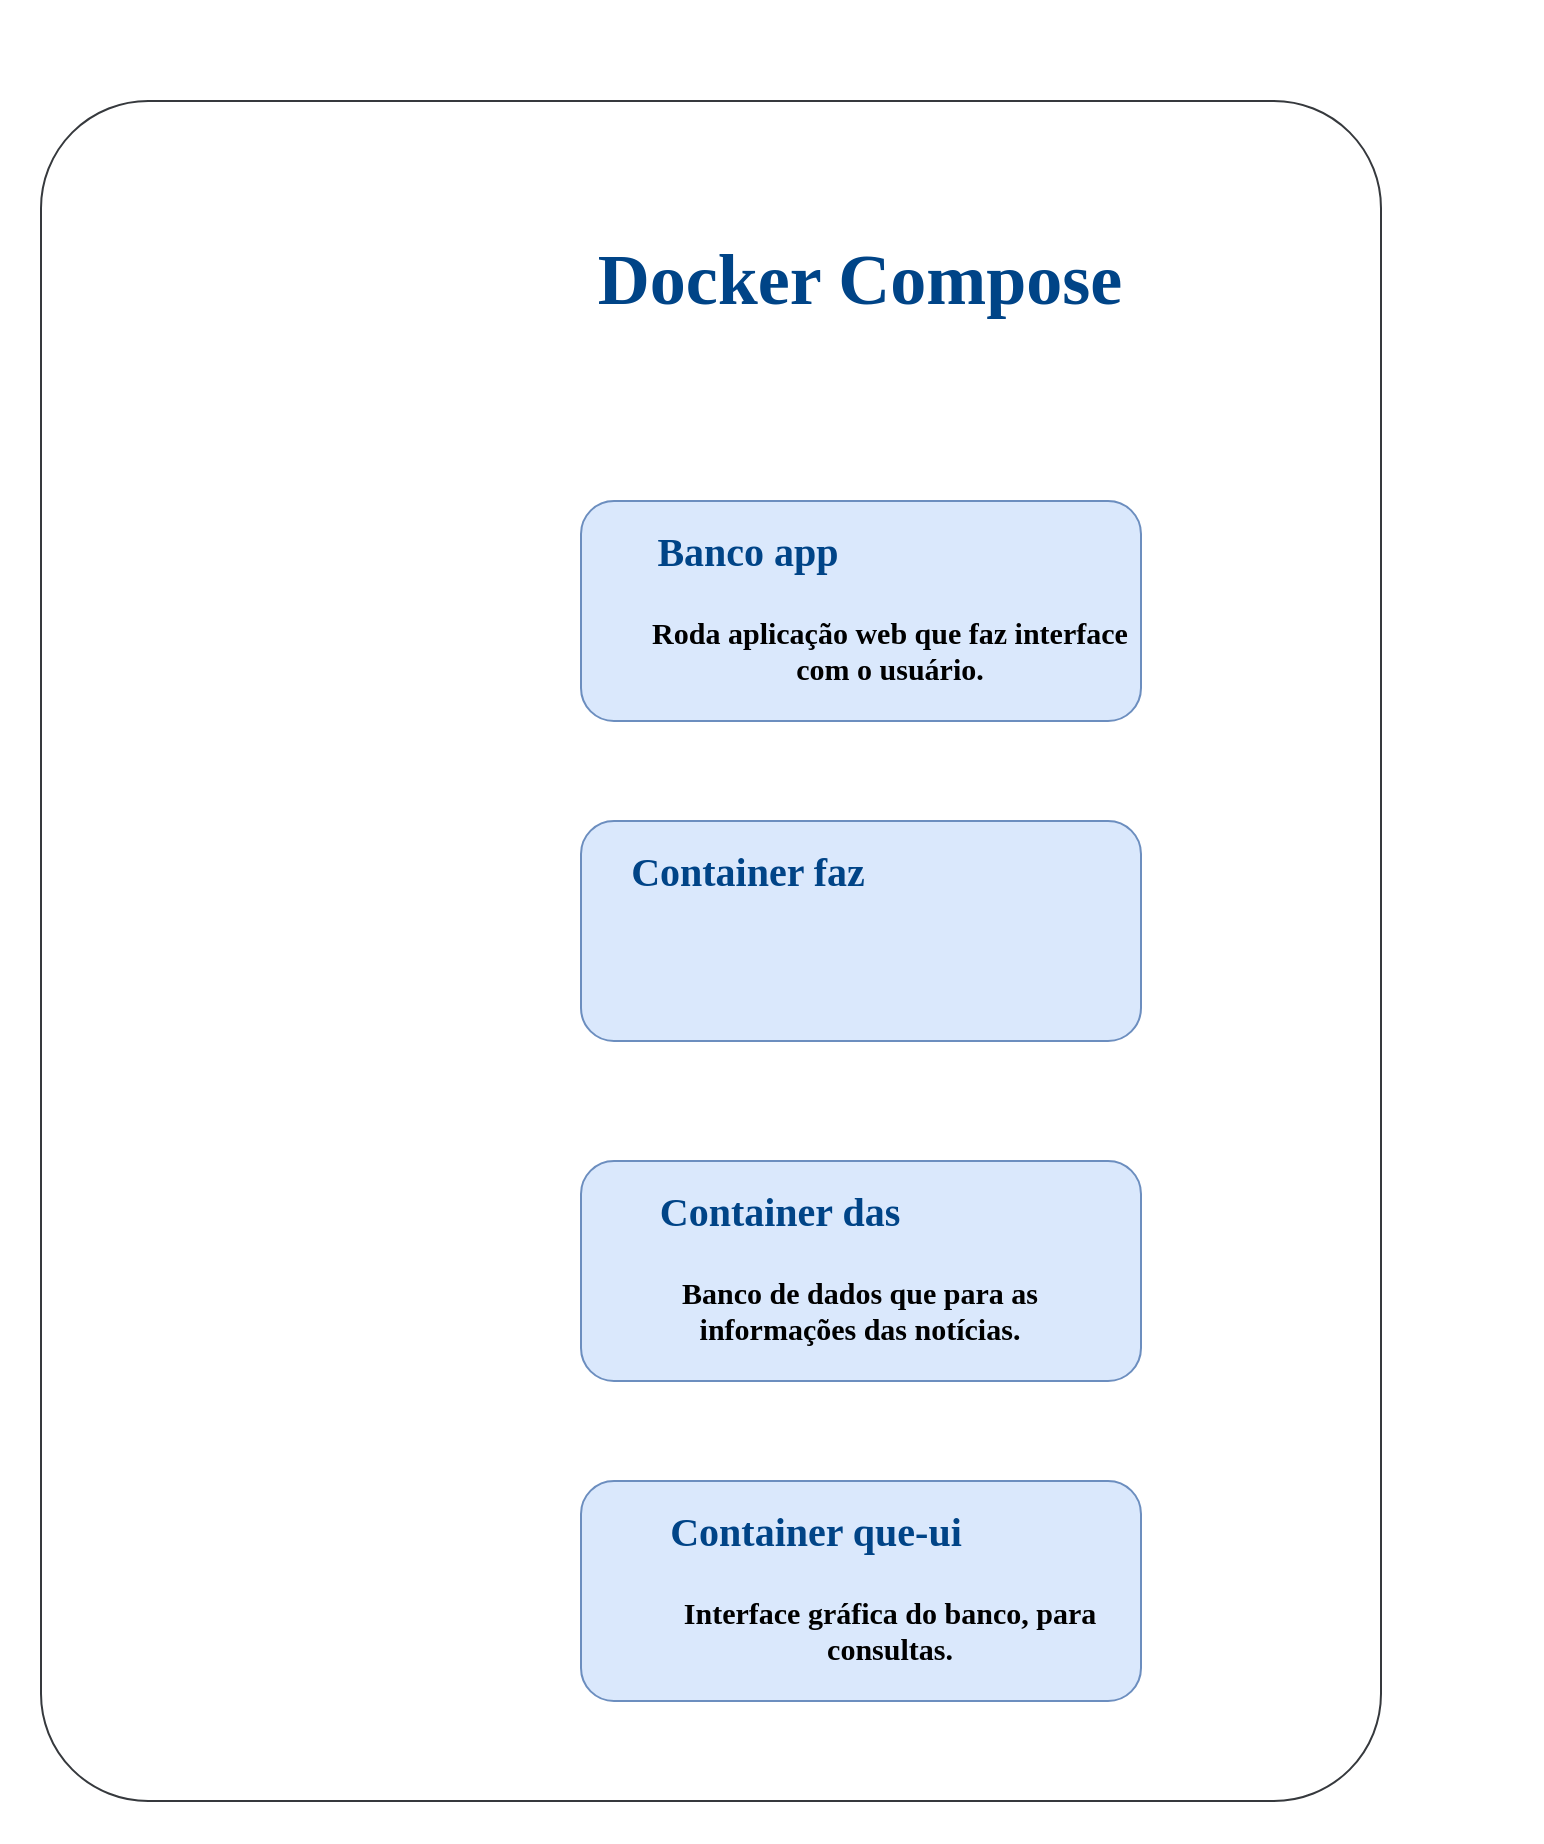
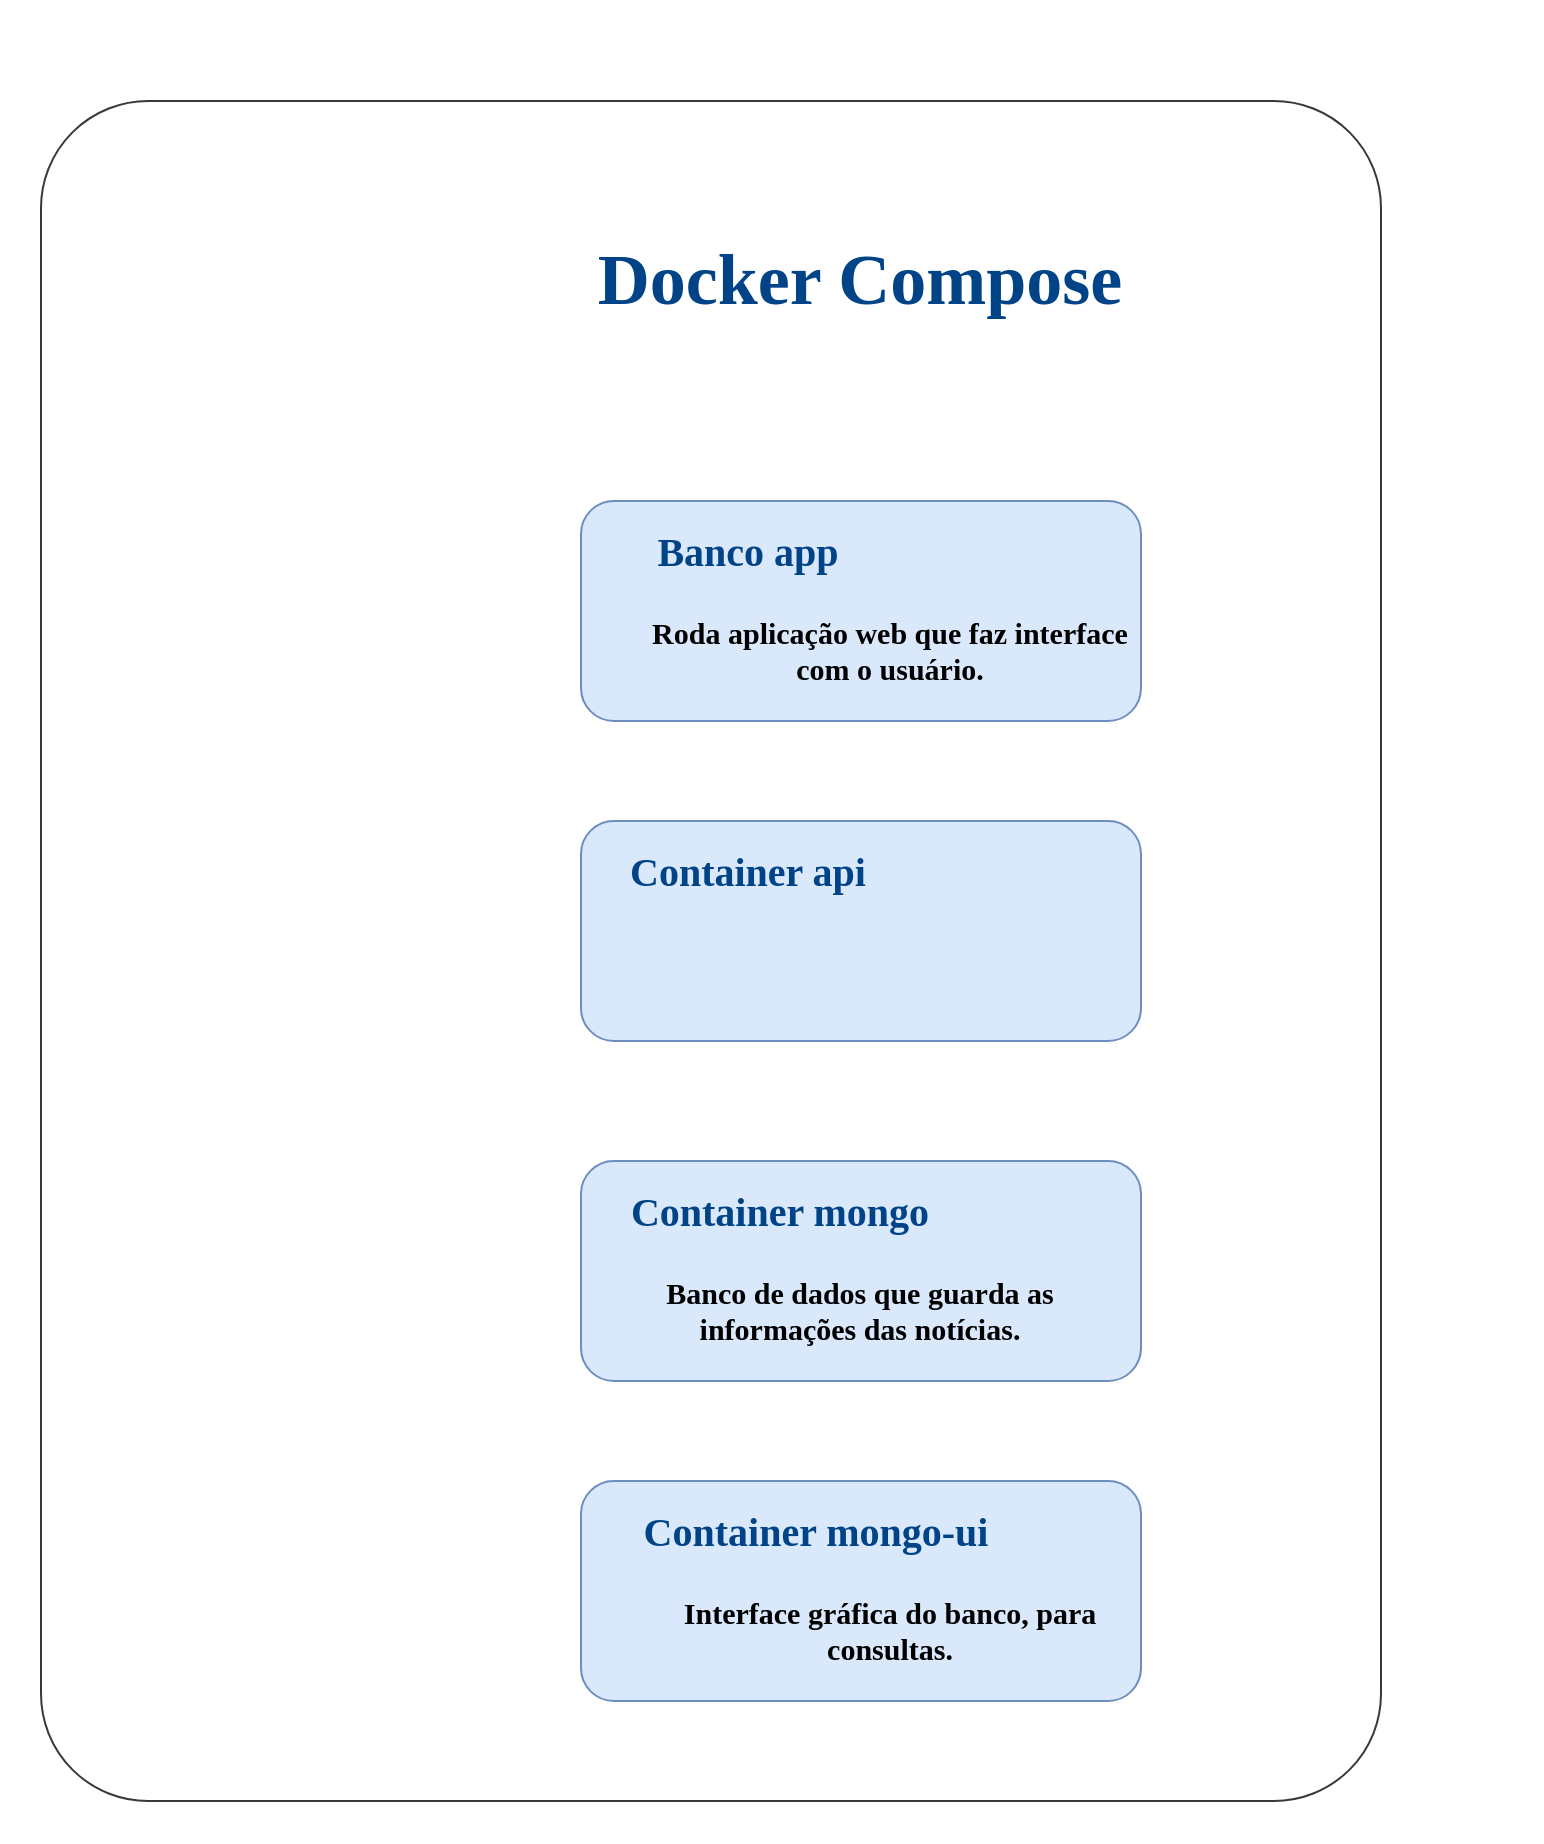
  <mxCell id="0" />
  <mxCell id="1" parent="0" />
  <mxCell id="2" value="" style="rounded=1;whiteSpace=wrap;html=1;fillColor=#FFFFFF;strokeColor=#36393d;arcSize=8;" parent="1" vertex="1"><mxGeometry x="20" y="50" width="670" height="850" as="geometry" /></mxCell>
  <mxCell id="3" value="" style="shape=image;verticalLabelPosition=bottom;labelBackgroundColor=default;verticalAlign=top;aspect=fixed;imageAspect=0;image=https://media2.dev.to/dynamic/image/width=1000,height=500,fit=cover,gravity=auto,format=auto/https%3A%2F%2Fdev-to-uploads.s3.amazonaws.com%2Fuploads%2Farticles%2F6ey8mizke6etkvdathio.png;clipPath=inset(0% 21.67% 3.33% 39.67%);" parent="1" vertex="1"><mxGeometry x="50" y="70" width="208" height="260" as="geometry" /></mxCell>
  <mxCell id="4" value="" style="shape=image;verticalLabelPosition=bottom;labelBackgroundColor=default;verticalAlign=top;aspect=fixed;imageAspect=0;image=https://cdn-icons-png.flaticon.com/512/5969/5969124.png;" parent="1" vertex="1"><mxGeometry x="600" width="150" height="150" as="geometry" y="20" /></mxCell>
  <mxCell id="5" value="&lt;font style=&quot;font-size: 36px;&quot;&gt;&lt;b style=&quot;font-size: 36px;&quot;&gt;Docker Compose&lt;/b&gt;&lt;/font&gt;" style="text;html=1;strokeColor=none;fillColor=none;align=center;verticalAlign=middle;whiteSpace=wrap;rounded=0;fontFamily=Roboto Slab;fontSource=https%3A%2F%2Ffonts.googleapis.com%2Fcss%3Ffamily%3DRoboto%2BSlab;fontSize=36;fontColor=#004487;" parent="1" vertex="1"><mxGeometry x="280" y="125" width="300" height="30" as="geometry" /></mxCell>
  <mxCell id="6" value="" style="rounded=1;whiteSpace=wrap;html=1;fontSize=36;fillColor=#dae8fc;strokeColor=#6c8ebf;" parent="1" vertex="1"><mxGeometry x="290" y="250" width="280" height="110" as="geometry" /></mxCell>
  <mxCell id="7" value="" style="rounded=1;whiteSpace=wrap;html=1;fontSize=36;fillColor=#dae8fc;strokeColor=#6c8ebf;" parent="1" vertex="1"><mxGeometry x="290" y="410" width="280" height="110" as="geometry" /></mxCell>
  <mxCell id="8" value="" style="rounded=1;whiteSpace=wrap;html=1;fontSize=36;fillColor=#dae8fc;strokeColor=#6c8ebf;" parent="1" vertex="1"><mxGeometry x="290" y="580" width="280" height="110" as="geometry" /></mxCell>
  <mxCell id="9" value="" style="rounded=1;whiteSpace=wrap;html=1;fontSize=36;fillColor=#dae8fc;strokeColor=#6c8ebf;" parent="1" vertex="1"><mxGeometry x="290" y="740" width="280" height="110" as="geometry" /></mxCell>
  <mxCell id="10" value="&lt;font style=&quot;font-size: 20px;&quot;&gt;&lt;b style=&quot;font-size: 20px;&quot;&gt;Banco app&lt;/b&gt;&lt;/font&gt;" style="text;html=1;strokeColor=none;fillColor=none;align=center;verticalAlign=middle;whiteSpace=wrap;rounded=0;fontFamily=Roboto Slab;fontSource=https%3A%2F%2Ffonts.googleapis.com%2Fcss%3Ffamily%3DRoboto%2BSlab;fontSize=20;fontColor=#004487;" parent="1" vertex="1"><mxGeometry x="224" y="260" width="300" height="30" as="geometry" /></mxCell>
- <mxCell id="11" value="&lt;font style=&quot;font-size: 20px;&quot;&gt;&lt;b style=&quot;font-size: 20px;&quot;&gt;Container faz&lt;/b&gt;&lt;/font&gt;" style="text;html=1;strokeColor=none;fillColor=none;align=center;verticalAlign=middle;whiteSpace=wrap;rounded=0;fontFamily=Roboto Slab;fontSource=https%3A%2F%2Ffonts.googleapis.com%2Fcss%3Ffamily%3DRoboto%2BSlab;fontSize=20;fontColor=#004487;" parent="1" vertex="1"><mxGeometry x="224" y="420" width="300" height="30" as="geometry" /></mxCell>
- <mxCell id="12" value="&lt;font style=&quot;font-size: 20px;&quot;&gt;&lt;b style=&quot;font-size: 20px;&quot;&gt;Container das&lt;/b&gt;&lt;/font&gt;" style="text;html=1;strokeColor=none;fillColor=none;align=center;verticalAlign=middle;whiteSpace=wrap;rounded=0;fontFamily=Roboto Slab;fontSource=https%3A%2F%2Ffonts.googleapis.com%2Fcss%3Ffamily%3DRoboto%2BSlab;fontSize=20;fontColor=#004487;" parent="1" vertex="1"><mxGeometry x="240" y="590" width="300" height="30" as="geometry" /></mxCell>
- <mxCell id="13" value="&lt;font style=&quot;font-size: 20px;&quot;&gt;&lt;b style=&quot;font-size: 20px;&quot;&gt;Container que-ui&lt;/b&gt;&lt;/font&gt;" style="text;html=1;strokeColor=none;fillColor=none;align=center;verticalAlign=middle;whiteSpace=wrap;rounded=0;fontFamily=Roboto Slab;fontSource=https%3A%2F%2Ffonts.googleapis.com%2Fcss%3Ffamily%3DRoboto%2BSlab;fontSize=20;fontColor=#004487;" parent="1" vertex="1"><mxGeometry x="258" y="750" width="300" height="30" as="geometry" /></mxCell>
+ <mxCell id="11" value="&lt;font style=&quot;font-size: 20px;&quot;&gt;&lt;b style=&quot;font-size: 20px;&quot;&gt;Container api&lt;/b&gt;&lt;/font&gt;" style="text;html=1;strokeColor=none;fillColor=none;align=center;verticalAlign=middle;whiteSpace=wrap;rounded=0;fontFamily=Roboto Slab;fontSource=https%3A%2F%2Ffonts.googleapis.com%2Fcss%3Ffamily%3DRoboto%2BSlab;fontSize=20;fontColor=#004487;" parent="1" vertex="1"><mxGeometry x="224" y="420" width="300" height="30" as="geometry" /></mxCell>
+ <mxCell id="12" value="&lt;font style=&quot;font-size: 20px;&quot;&gt;&lt;b style=&quot;font-size: 20px;&quot;&gt;Container mongo&lt;/b&gt;&lt;/font&gt;" style="text;html=1;strokeColor=none;fillColor=none;align=center;verticalAlign=middle;whiteSpace=wrap;rounded=0;fontFamily=Roboto Slab;fontSource=https%3A%2F%2Ffonts.googleapis.com%2Fcss%3Ffamily%3DRoboto%2BSlab;fontSize=20;fontColor=#004487;" parent="1" vertex="1"><mxGeometry x="240" y="590" width="300" height="30" as="geometry" /></mxCell>
+ <mxCell id="13" value="&lt;font style=&quot;font-size: 20px;&quot;&gt;&lt;b style=&quot;font-size: 20px;&quot;&gt;Container mongo-ui&lt;/b&gt;&lt;/font&gt;" style="text;html=1;strokeColor=none;fillColor=none;align=center;verticalAlign=middle;whiteSpace=wrap;rounded=0;fontFamily=Roboto Slab;fontSource=https%3A%2F%2Ffonts.googleapis.com%2Fcss%3Ffamily%3DRoboto%2BSlab;fontSize=20;fontColor=#004487;" parent="1" vertex="1"><mxGeometry x="258" y="750" width="300" height="30" as="geometry" /></mxCell>
  <mxCell id="14" value="" style="shape=image;verticalLabelPosition=bottom;labelBackgroundColor=default;verticalAlign=top;aspect=fixed;imageAspect=0;image=https://streamlit.io/images/brand/streamlit-logo-secondary-colormark-lighttext.png;clipPath=inset(11.93% 33.67% 46.59% 33%);" parent="1" vertex="1"><mxGeometry x="518.36" y="220" width="81.64" height="59.6" as="geometry" /></mxCell>
  <mxCell id="15" value="" style="shape=image;verticalLabelPosition=bottom;labelBackgroundColor=default;verticalAlign=top;aspect=fixed;imageAspect=0;image=https://cdn.worldvectorlogo.com/logos/fastapi.svg;" parent="1" vertex="1"><mxGeometry x="529.18" y="390" width="60" height="60" as="geometry" /></mxCell>
  <mxCell id="16" value="" style="shape=image;verticalLabelPosition=bottom;labelBackgroundColor=default;verticalAlign=top;aspect=fixed;imageAspect=0;image=https://img.icons8.com/color/512/mongodb.png;" parent="1" vertex="1"><mxGeometry x="524" y="560" width="72" height="72" as="geometry" /></mxCell>
  <mxCell id="17" value="" style="shape=image;verticalLabelPosition=bottom;labelBackgroundColor=default;verticalAlign=top;aspect=fixed;imageAspect=0;image=https://img.icons8.com/color/512/mongodb.png;" parent="1" vertex="1"><mxGeometry x="523.18" y="720" width="72" height="72" as="geometry" /></mxCell>
  <mxCell id="18" value="&lt;font color=&quot;#000000&quot; style=&quot;font-size: 15px;&quot;&gt;&lt;b style=&quot;font-size: 15px;&quot;&gt;Roda aplicação web que faz interface com o usuário.&lt;/b&gt;&lt;/font&gt;" style="text;html=1;strokeColor=none;fillColor=none;align=center;verticalAlign=middle;whiteSpace=wrap;rounded=0;fontFamily=Roboto Slab;fontSource=https%3A%2F%2Ffonts.googleapis.com%2Fcss%3Ffamily%3DRoboto%2BSlab;fontSize=15;fontColor=#004487;" parent="1" vertex="1"><mxGeometry x="325" y="310" width="240" height="30" as="geometry" /></mxCell>
- <mxCell id="19" value="&lt;font color=&quot;#000000&quot; style=&quot;font-size: 15px;&quot;&gt;&lt;b style=&quot;font-size: 15px;&quot;&gt;Banco de dados que para as informações das notícias.&lt;/b&gt;&lt;/font&gt;" style="text;html=1;strokeColor=none;fillColor=none;align=center;verticalAlign=middle;whiteSpace=wrap;rounded=0;fontFamily=Roboto Slab;fontSource=https%3A%2F%2Ffonts.googleapis.com%2Fcss%3Ffamily%3DRoboto%2BSlab;fontSize=15;fontColor=#004487;" parent="1" vertex="1"><mxGeometry x="310" y="640" width="240" height="30" as="geometry" /></mxCell>
+ <mxCell id="19" value="&lt;font color=&quot;#000000&quot; style=&quot;font-size: 15px;&quot;&gt;&lt;b style=&quot;font-size: 15px;&quot;&gt;Banco de dados que guarda as informações das notícias.&lt;/b&gt;&lt;/font&gt;" style="text;html=1;strokeColor=none;fillColor=none;align=center;verticalAlign=middle;whiteSpace=wrap;rounded=0;fontFamily=Roboto Slab;fontSource=https%3A%2F%2Ffonts.googleapis.com%2Fcss%3Ffamily%3DRoboto%2BSlab;fontSize=15;fontColor=#004487;" parent="1" vertex="1"><mxGeometry x="310" y="640" width="240" height="30" as="geometry" /></mxCell>
  <mxCell id="20" value="&lt;font color=&quot;#000000&quot; style=&quot;font-size: 15px;&quot;&gt;&lt;b style=&quot;font-size: 15px;&quot;&gt;Interface gráfica do banco, para consultas.&lt;/b&gt;&lt;/font&gt;" style="text;html=1;strokeColor=none;fillColor=none;align=center;verticalAlign=middle;whiteSpace=wrap;rounded=0;fontFamily=Roboto Slab;fontSource=https%3A%2F%2Ffonts.googleapis.com%2Fcss%3Ffamily%3DRoboto%2BSlab;fontSize=15;fontColor=#004487;" parent="1" vertex="1"><mxGeometry x="325" y="800" width="240" height="30" as="geometry" /></mxCell>
